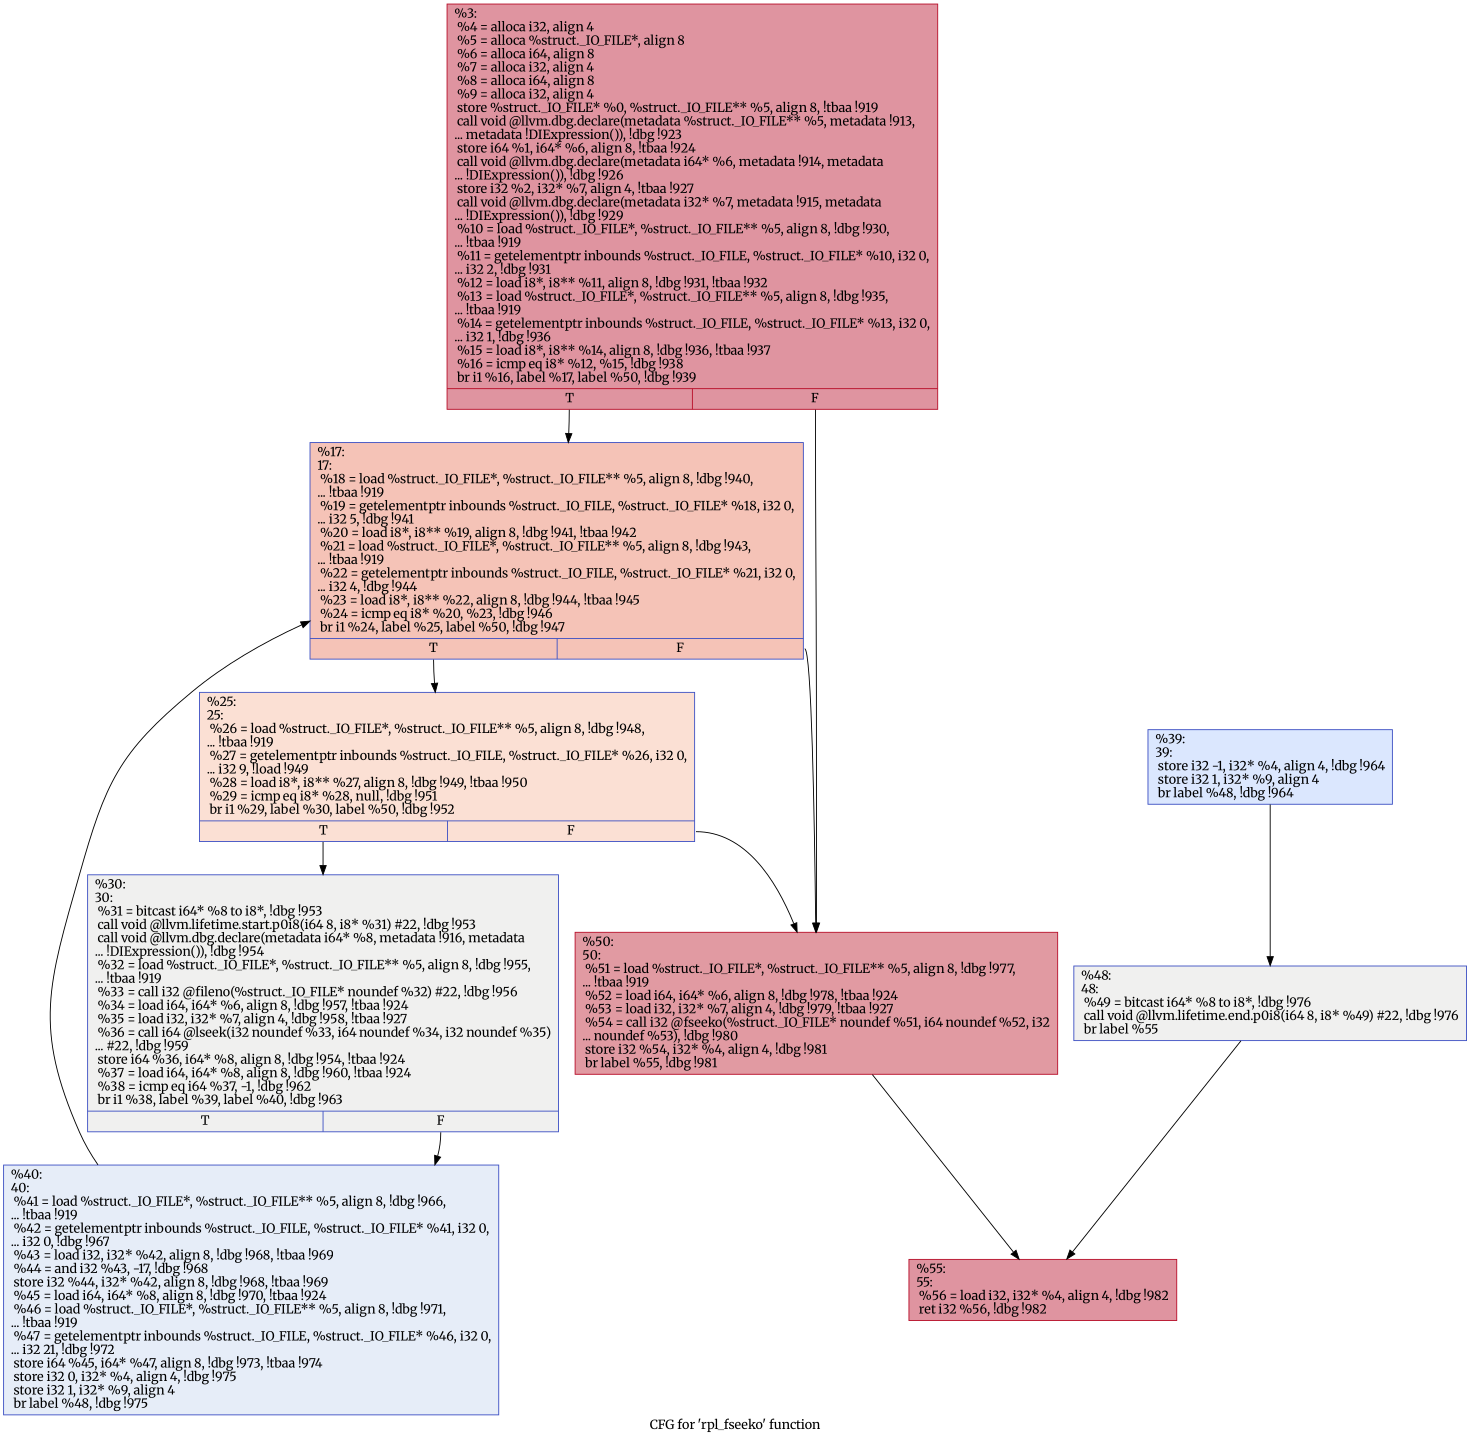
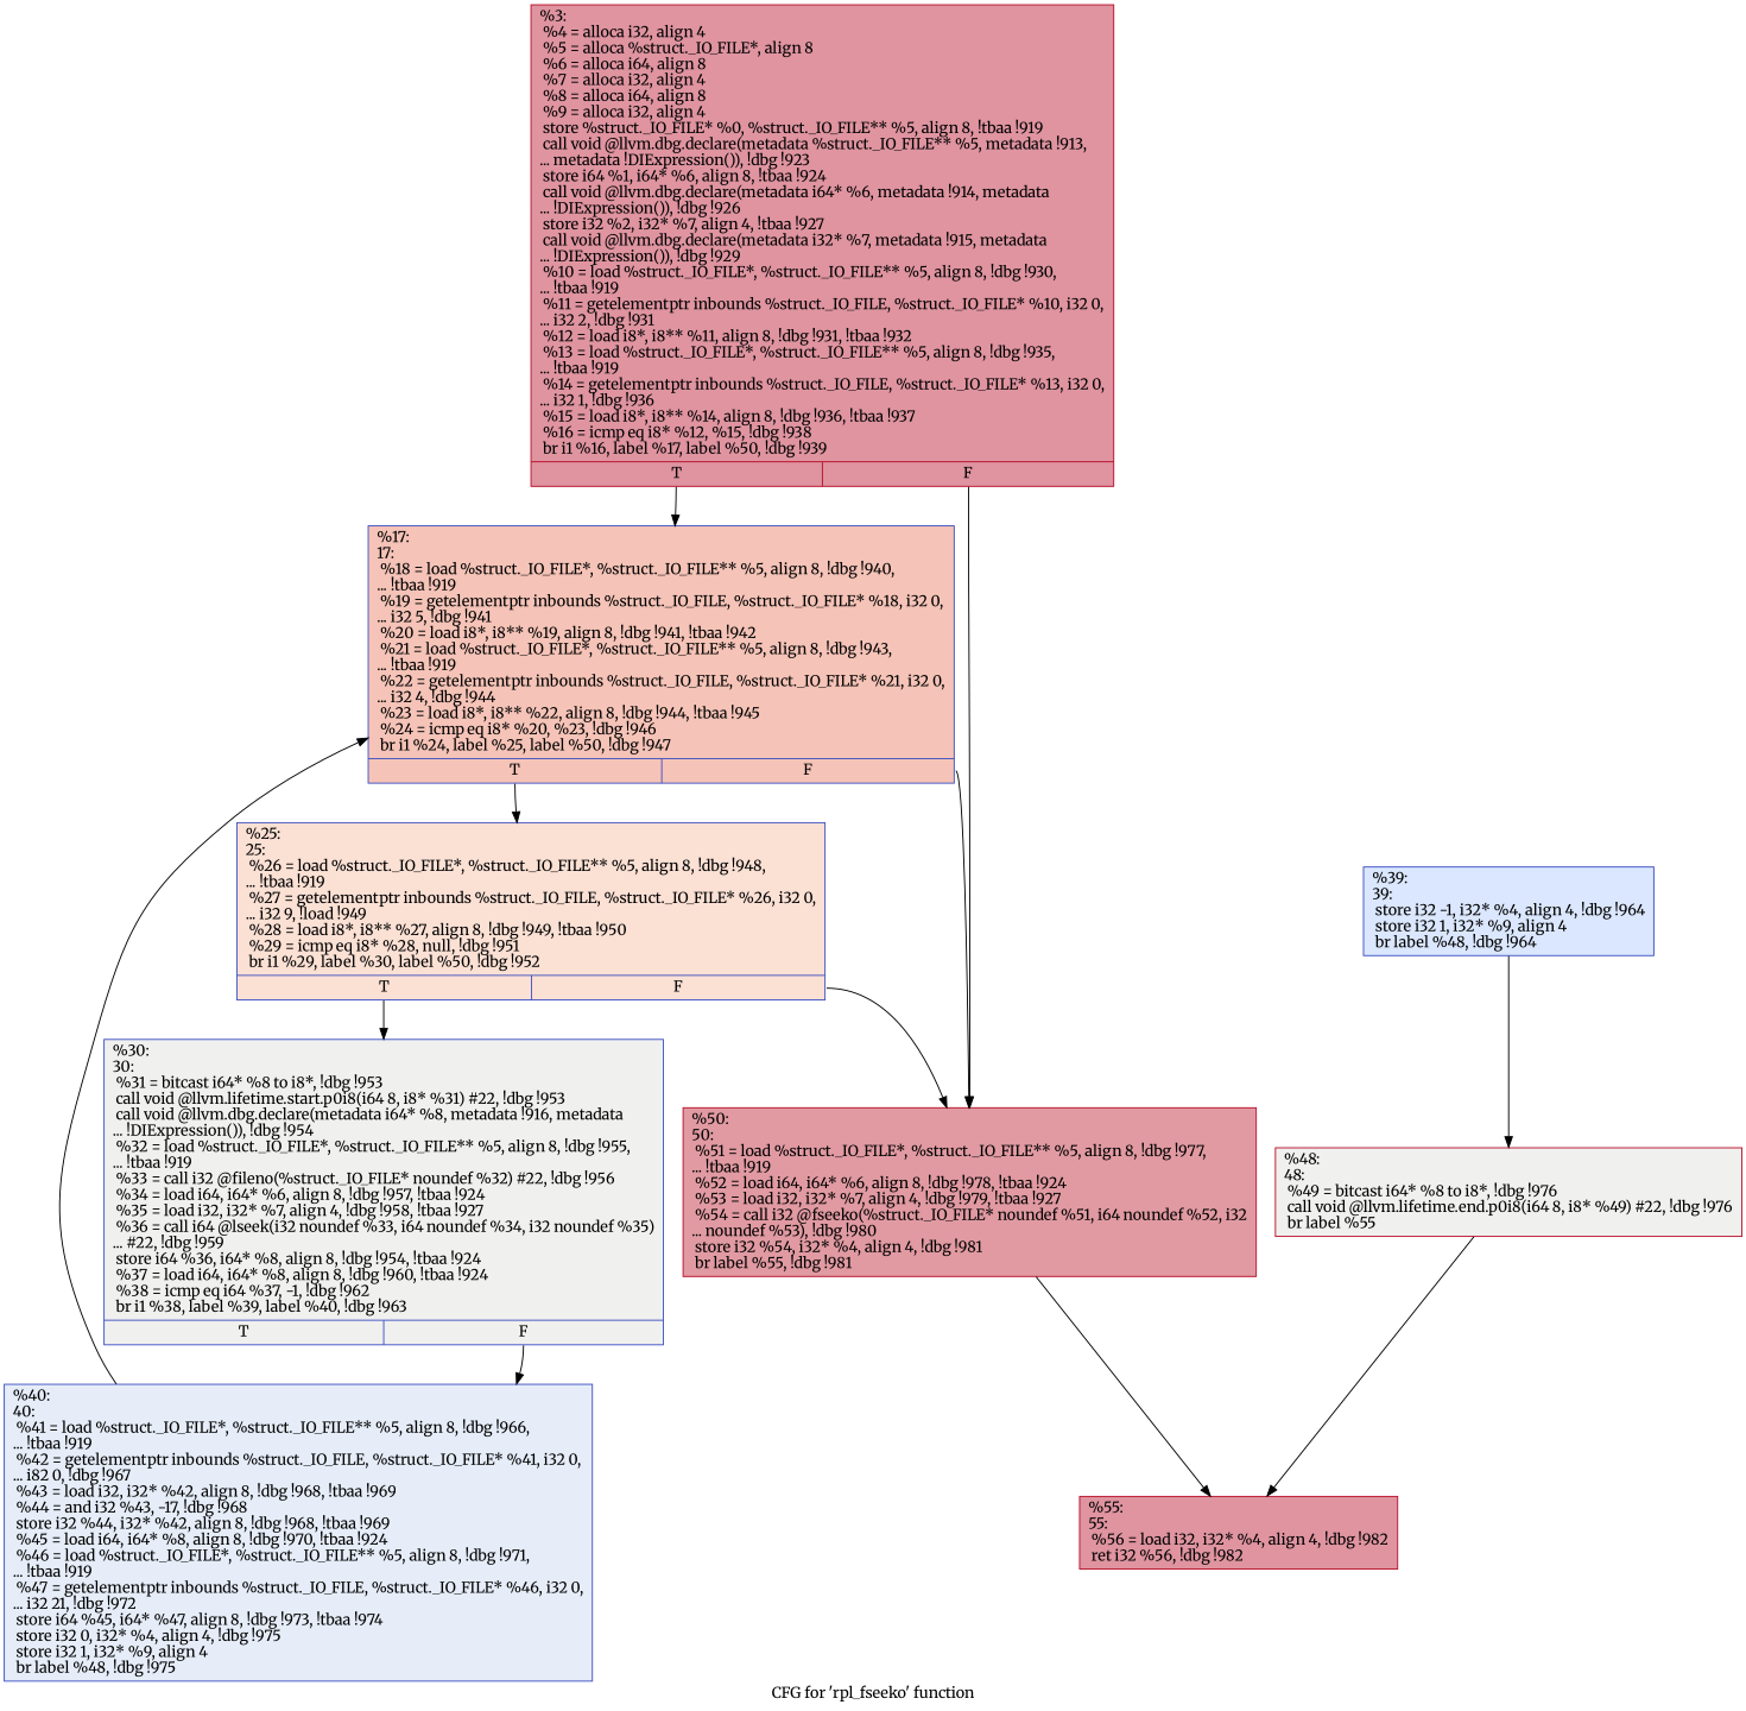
  digraph {
    fontname=Merriweather
    label="CFG for 'rpl_fseeko' function"
    node [color="#3d50c3ff" fillcolor="#b70d2870" fontname=Merriweather shape=record style=filled]
    edge [fontname=Merriweather]
    n1 [color="#b70d28ff" label="{%3:\l  %4 = alloca i32, align 4\l  %5 = alloca %struct._IO_FILE*, align 8\l  %6 = alloca i64, align 8\l  %7 = alloca i32, align 4\l  %8 = alloca i64, align 8\l  %9 = alloca i32, align 4\l  store %struct._IO_FILE* %0, %struct._IO_FILE** %5, align 8, !tbaa !919\l  call void @llvm.dbg.declare(metadata %struct._IO_FILE** %5, metadata !913,\l... metadata !DIExpression()), !dbg !923\l  store i64 %1, i64* %6, align 8, !tbaa !924\l  call void @llvm.dbg.declare(metadata i64* %6, metadata !914, metadata\l... !DIExpression()), !dbg !926\l  store i32 %2, i32* %7, align 4, !tbaa !927\l  call void @llvm.dbg.declare(metadata i32* %7, metadata !915, metadata\l... !DIExpression()), !dbg !929\l  %10 = load %struct._IO_FILE*, %struct._IO_FILE** %5, align 8, !dbg !930,\l... !tbaa !919\l  %11 = getelementptr inbounds %struct._IO_FILE, %struct._IO_FILE* %10, i32 0,\l... i32 2, !dbg !931\l  %12 = load i8*, i8** %11, align 8, !dbg !931, !tbaa !932\l  %13 = load %struct._IO_FILE*, %struct._IO_FILE** %5, align 8, !dbg !935,\l... !tbaa !919\l  %14 = getelementptr inbounds %struct._IO_FILE, %struct._IO_FILE* %13, i32 0,\l... i32 1, !dbg !936\l  %15 = load i8*, i8** %14, align 8, !dbg !936, !tbaa !937\l  %16 = icmp eq i8* %12, %15, !dbg !938\l  br i1 %16, label %17, label %50, !dbg !939\l|{<s0>T|<s1>F}}"]
    n2 [fillcolor="#e8765c70" label="{%17:\l17:                                               \l  %18 = load %struct._IO_FILE*, %struct._IO_FILE** %5, align 8, !dbg !940,\l... !tbaa !919\l  %19 = getelementptr inbounds %struct._IO_FILE, %struct._IO_FILE* %18, i32 0,\l... i32 5, !dbg !941\l  %20 = load i8*, i8** %19, align 8, !dbg !941, !tbaa !942\l  %21 = load %struct._IO_FILE*, %struct._IO_FILE** %5, align 8, !dbg !943,\l... !tbaa !919\l  %22 = getelementptr inbounds %struct._IO_FILE, %struct._IO_FILE* %21, i32 0,\l... i32 4, !dbg !944\l  %23 = load i8*, i8** %22, align 8, !dbg !944, !tbaa !945\l  %24 = icmp eq i8* %20, %23, !dbg !946\l  br i1 %24, label %25, label %50, !dbg !947\l|{<s0>T|<s1>F}}"]
    n3 [color="#b70d28ff" fillcolor="#bb1b2c70" label="{%50:\l50:                                               \l  %51 = load %struct._IO_FILE*, %struct._IO_FILE** %5, align 8, !dbg !977,\l... !tbaa !919\l  %52 = load i64, i64* %6, align 8, !dbg !978, !tbaa !924\l  %53 = load i32, i32* %7, align 4, !dbg !979, !tbaa !927\l  %54 = call i32 @fseeko(%struct._IO_FILE* noundef %51, i64 noundef %52, i32\l... noundef %53), !dbg !980\l  store i32 %54, i32* %4, align 4, !dbg !981\l  br label %55, !dbg !981\l}"]
    n4 [fillcolor="#f7b99e70" label="{%25:\l25:                                               \l  %26 = load %struct._IO_FILE*, %struct._IO_FILE** %5, align 8, !dbg !948,\l... !tbaa !919\l  %27 = getelementptr inbounds %struct._IO_FILE, %struct._IO_FILE* %26, i32 0,\l... i32 9, !load !949\l  %28 = load i8*, i8** %27, align 8, !dbg !949, !tbaa !950\l  %29 = icmp eq i8* %28, null, !dbg !951\l  br i1 %29, label %30, label %50, !dbg !952\l|{<s0>T|<s1>F}}"]
    n5 [color="#b70d28ff" label="{%55:\l55:                                               \l  %56 = load i32, i32* %4, align 4, !dbg !982\l  ret i32 %56, !dbg !982\l}"]
    n6 [fillcolor="#dedcdb70" label="{%30:\l30:                                               \l  %31 = bitcast i64* %8 to i8*, !dbg !953\l  call void @llvm.lifetime.start.p0i8(i64 8, i8* %31) #22, !dbg !953\l  call void @llvm.dbg.declare(metadata i64* %8, metadata !916, metadata\l... !DIExpression()), !dbg !954\l  %32 = load %struct._IO_FILE*, %struct._IO_FILE** %5, align 8, !dbg !955,\l... !tbaa !919\l  %33 = call i32 @fileno(%struct._IO_FILE* noundef %32) #22, !dbg !956\l  %34 = load i64, i64* %6, align 8, !dbg !957, !tbaa !924\l  %35 = load i32, i32* %7, align 4, !dbg !958, !tbaa !927\l  %36 = call i64 @lseek(i32 noundef %33, i64 noundef %34, i32 noundef %35)\l... #22, !dbg !959\l  store i64 %36, i64* %8, align 8, !dbg !954, !tbaa !924\l  %37 = load i64, i64* %8, align 8, !dbg !960, !tbaa !924\l  %38 = icmp eq i64 %37, -1, !dbg !962\l  br i1 %38, label %39, label %40, !dbg !963\l|{<s0>T|<s1>F}}"]
-   n7 [fillcolor="#c7d7f070" label="{%40:\l40:                                               \l  %41 = load %struct._IO_FILE*, %struct._IO_FILE** %5, align 8, !dbg !966,\l... !tbaa !919\l  %42 = getelementptr inbounds %struct._IO_FILE, %struct._IO_FILE* %41, i32 0,\l... i32 0, !dbg !967\l  %43 = load i32, i32* %42, align 8, !dbg !968, !tbaa !969\l  %44 = and i32 %43, -17, !dbg !968\l  store i32 %44, i32* %42, align 8, !dbg !968, !tbaa !969\l  %45 = load i64, i64* %8, align 8, !dbg !970, !tbaa !924\l  %46 = load %struct._IO_FILE*, %struct._IO_FILE** %5, align 8, !dbg !971,\l... !tbaa !919\l  %47 = getelementptr inbounds %struct._IO_FILE, %struct._IO_FILE* %46, i32 0,\l... i32 21, !dbg !972\l  store i64 %45, i64* %47, align 8, !dbg !973, !tbaa !974\l  store i32 0, i32* %4, align 4, !dbg !975\l  store i32 1, i32* %9, align 4\l  br label %48, !dbg !975\l}"]
+   n7 [fillcolor="#c7d7f070" label="{%40:\l40:                                               \l  %41 = load %struct._IO_FILE*, %struct._IO_FILE** %5, align 8, !dbg !966,\l... !tbaa !919\l  %42 = getelementptr inbounds %struct._IO_FILE, %struct._IO_FILE* %41, i32 0,\l... i82 0, !dbg !967\l  %43 = load i32, i32* %42, align 8, !dbg !968, !tbaa !969\l  %44 = and i32 %43, -17, !dbg !968\l  store i32 %44, i32* %42, align 8, !dbg !968, !tbaa !969\l  %45 = load i64, i64* %8, align 8, !dbg !970, !tbaa !924\l  %46 = load %struct._IO_FILE*, %struct._IO_FILE** %5, align 8, !dbg !971,\l... !tbaa !919\l  %47 = getelementptr inbounds %struct._IO_FILE, %struct._IO_FILE* %46, i32 0,\l... i32 21, !dbg !972\l  store i64 %45, i64* %47, align 8, !dbg !973, !tbaa !974\l  store i32 0, i32* %4, align 4, !dbg !975\l  store i32 1, i32* %9, align 4\l  br label %48, !dbg !975\l}"]
    n8 [fillcolor="#aec9fc70" label="{%39:\l39:                                               \l  store i32 -1, i32* %4, align 4, !dbg !964\l  store i32 1, i32* %9, align 4\l  br label %48, !dbg !964\l}"]
-   n9 [fillcolor="#dedcdb70" label="{%48:\l48:                                               \l  %49 = bitcast i64* %8 to i8*, !dbg !976\l  call void @llvm.lifetime.end.p0i8(i64 8, i8* %49) #22, !dbg !976\l  br label %55\l}"]
+   n9 [color="#b70d28ff" fillcolor="#dedcdb70" label="{%48:\l48:                                               \l  %49 = bitcast i64* %8 to i8*, !dbg !976\l  call void @llvm.lifetime.end.p0i8(i64 8, i8* %49) #22, !dbg !976\l  br label %55\l}"]
    n1 -> n2 [tailport=s0]
    n1 -> n3 [tailport=s1]
    n2 -> n3 [tailport=s1]
    n2 -> n4 [tailport=s0]
    n3 -> n5
    n4 -> n3 [tailport=s1]
    n4 -> n6 [tailport=s0]
    n6 -> n7 [tailport=s1]
    n7 -> n2
    n8 -> n9
    n9 -> n5
  }
